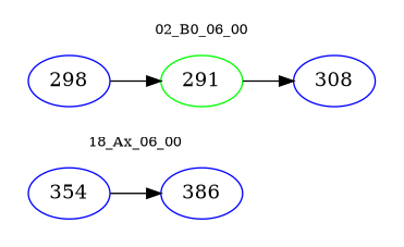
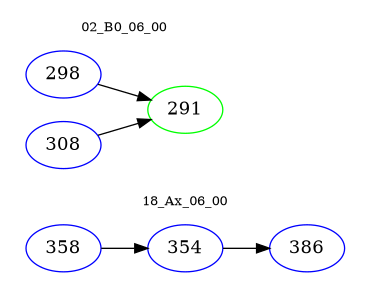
  digraph {
    rankdir=LR
    node [color=blue]
    edge [color=black]
+   n1 [label=358]
    n2 [label=354]
    n3 [label=386]
    n4 [label=298]
    n5 [color=green label=291]
    n6 [label=308]
    subgraph cluster_1 {
      color=white
      fontsize=10
      label="18_Ax_06_00"
+     n1
      n2
      n3
    }
    subgraph cluster_2 {
      color=white
      fontsize=10
      label="02_B0_06_00"
      n4
      n5
      n6
    }
+   n1 -> n2
    n2 -> n3
    n4 -> n5
-   n5 -> n6
+   n6 -> n5
  }
